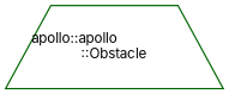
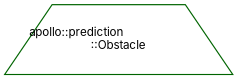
  digraph {
    rankdir=LR
    fontname=Inter
-   n1 [color=darkgreen fillcolor=white fontname=Inter fontsize=10 height=0.2 label="apollo::apollo\l::Obstacle" shape=trapezium style=filled width=0.4]
+   n1 [color=darkgreen fillcolor=white fontname=Inter fontsize=10 height=0.2 label="apollo::prediction\l::Obstacle" shape=trapezium style=filled width=0.4]
  }
